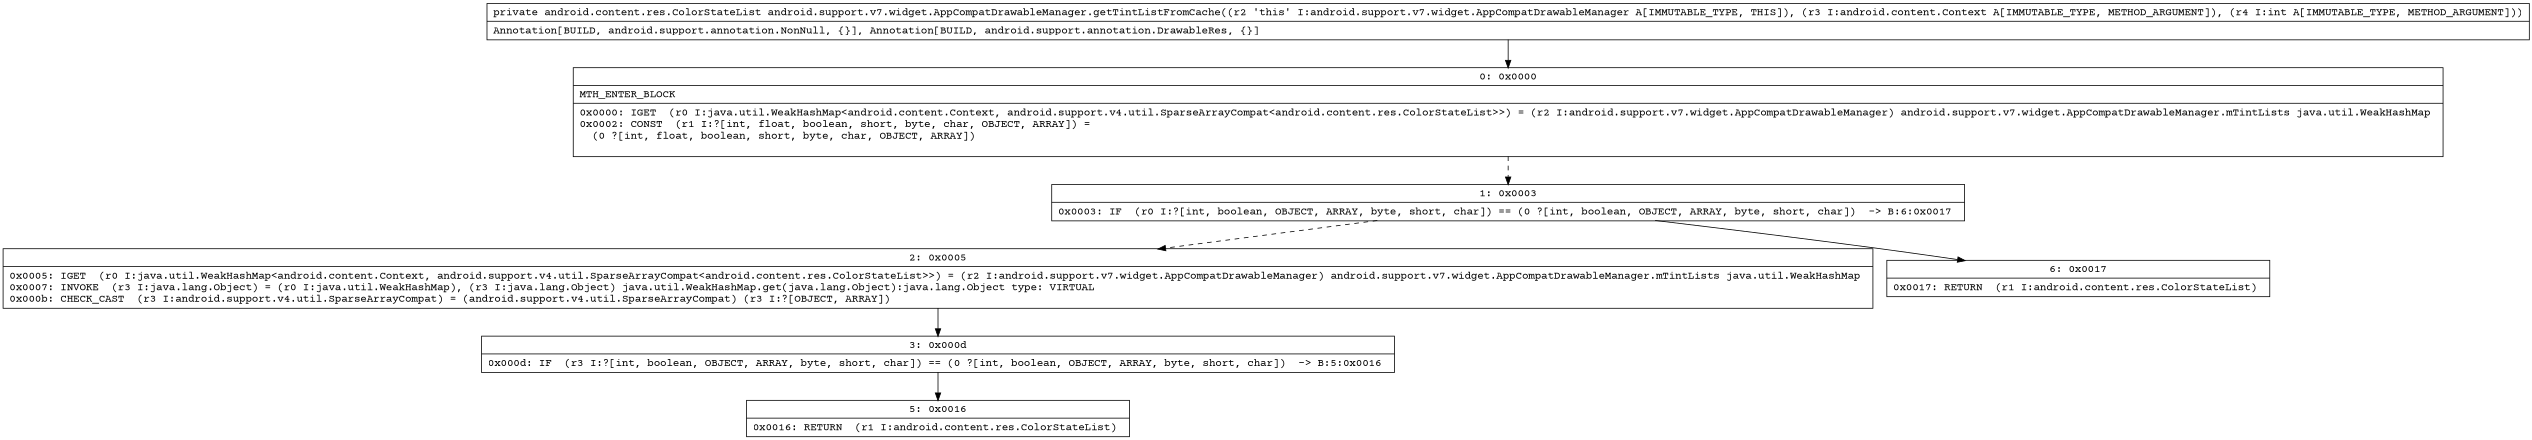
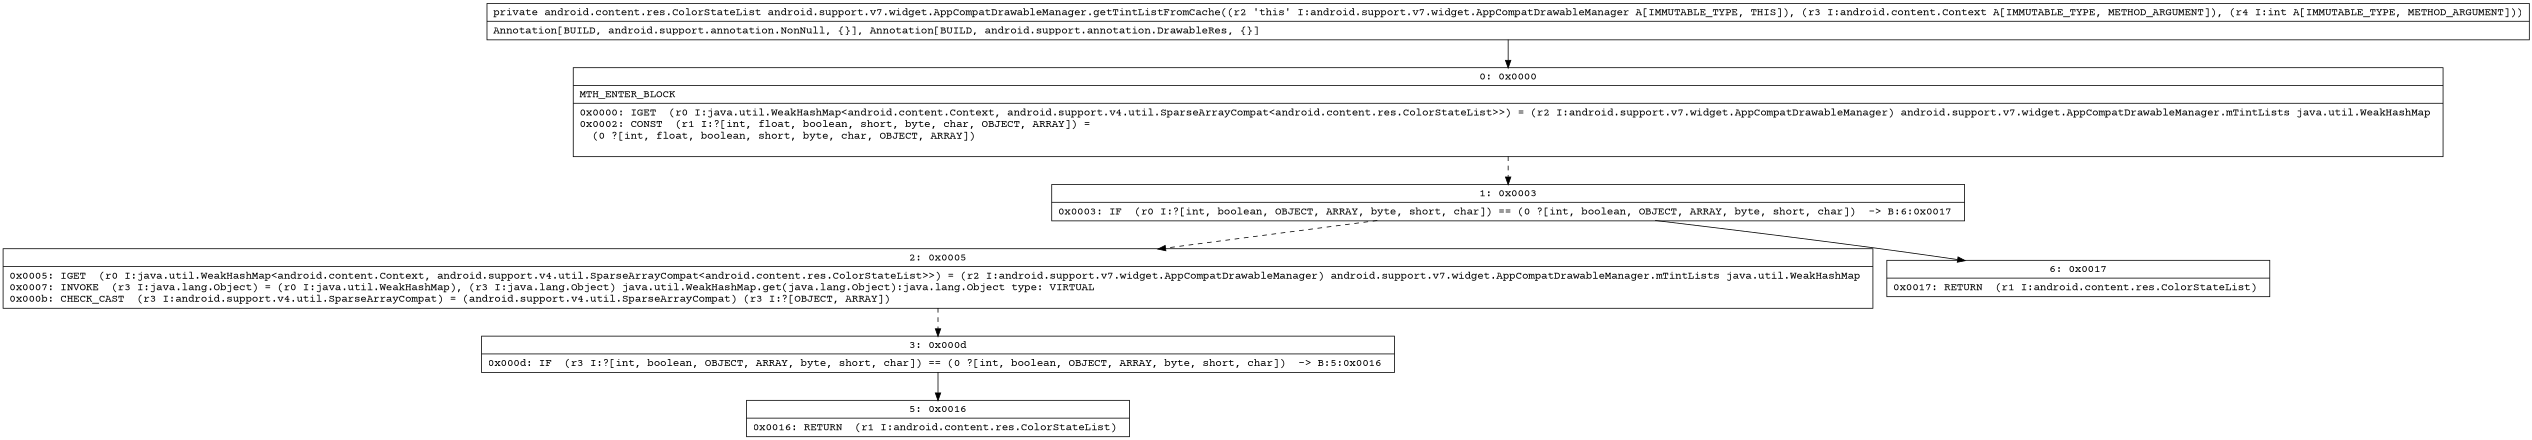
  digraph {
    fontname="Courier Prime"
    node [fontname="Courier Prime" shape=record]
    edge [fontname="Courier Prime"]
    n1 [label="{0\:\ 0x0000|MTH_ENTER_BLOCK\l|0x0000: IGET  (r0 I:java.util.WeakHashMap\<android.content.Context, android.support.v4.util.SparseArrayCompat\<android.content.res.ColorStateList\>\>) = (r2 I:android.support.v7.widget.AppCompatDrawableManager) android.support.v7.widget.AppCompatDrawableManager.mTintLists java.util.WeakHashMap \l0x0002: CONST  (r1 I:?[int, float, boolean, short, byte, char, OBJECT, ARRAY]) = \l  (0 ?[int, float, boolean, short, byte, char, OBJECT, ARRAY])\l \l}"]
    n2 [label="{1\:\ 0x0003|0x0003: IF  (r0 I:?[int, boolean, OBJECT, ARRAY, byte, short, char]) == (0 ?[int, boolean, OBJECT, ARRAY, byte, short, char])  \-\> B:6:0x0017 \l}"]
    n3 [label="{2\:\ 0x0005|0x0005: IGET  (r0 I:java.util.WeakHashMap\<android.content.Context, android.support.v4.util.SparseArrayCompat\<android.content.res.ColorStateList\>\>) = (r2 I:android.support.v7.widget.AppCompatDrawableManager) android.support.v7.widget.AppCompatDrawableManager.mTintLists java.util.WeakHashMap \l0x0007: INVOKE  (r3 I:java.lang.Object) = (r0 I:java.util.WeakHashMap), (r3 I:java.lang.Object) java.util.WeakHashMap.get(java.lang.Object):java.lang.Object type: VIRTUAL \l0x000b: CHECK_CAST  (r3 I:android.support.v4.util.SparseArrayCompat) = (android.support.v4.util.SparseArrayCompat) (r3 I:?[OBJECT, ARRAY]) \l}"]
    n4 [label="{6\:\ 0x0017|0x0017: RETURN  (r1 I:android.content.res.ColorStateList) \l}"]
    n5 [label="{3\:\ 0x000d|0x000d: IF  (r3 I:?[int, boolean, OBJECT, ARRAY, byte, short, char]) == (0 ?[int, boolean, OBJECT, ARRAY, byte, short, char])  \-\> B:5:0x0016 \l}"]
    n6 [label="{5\:\ 0x0016|0x0016: RETURN  (r1 I:android.content.res.ColorStateList) \l}"]
    n7 [label="{private android.content.res.ColorStateList android.support.v7.widget.AppCompatDrawableManager.getTintListFromCache((r2 'this' I:android.support.v7.widget.AppCompatDrawableManager A[IMMUTABLE_TYPE, THIS]), (r3 I:android.content.Context A[IMMUTABLE_TYPE, METHOD_ARGUMENT]), (r4 I:int A[IMMUTABLE_TYPE, METHOD_ARGUMENT]))  | Annotation[BUILD, android.support.annotation.NonNull, \{\}], Annotation[BUILD, android.support.annotation.DrawableRes, \{\}]\l}"]
    n1 -> n2 [style=dashed]
    n2 -> n3 [style=dashed]
    n2 -> n4
-   n3 -> n5
+   n3 -> n5 [style=dashed]
    n5 -> n6
    n7 -> n1
  }
